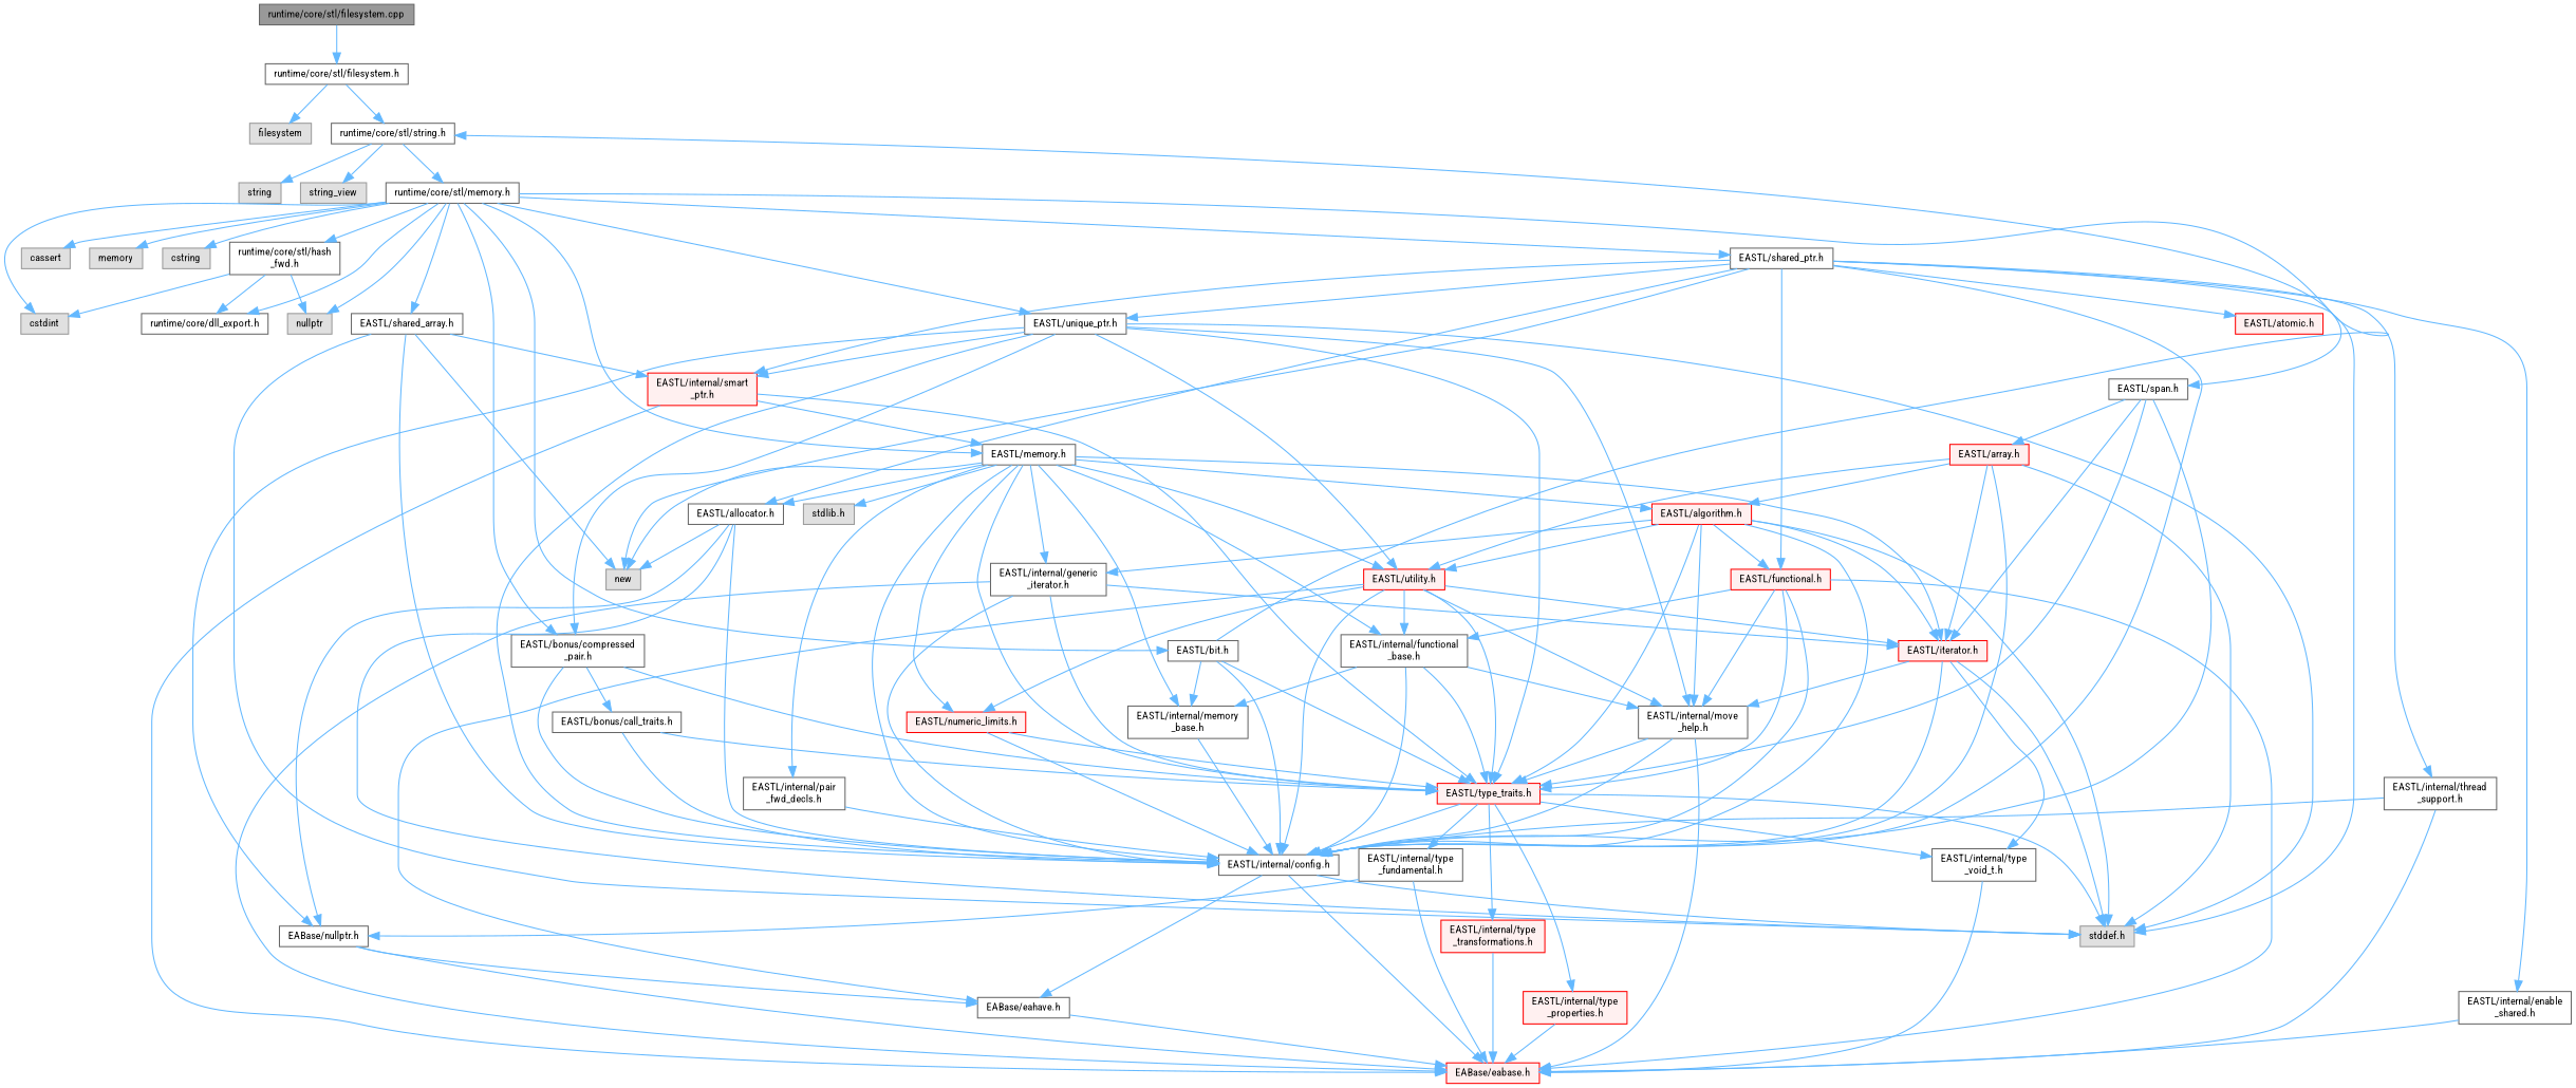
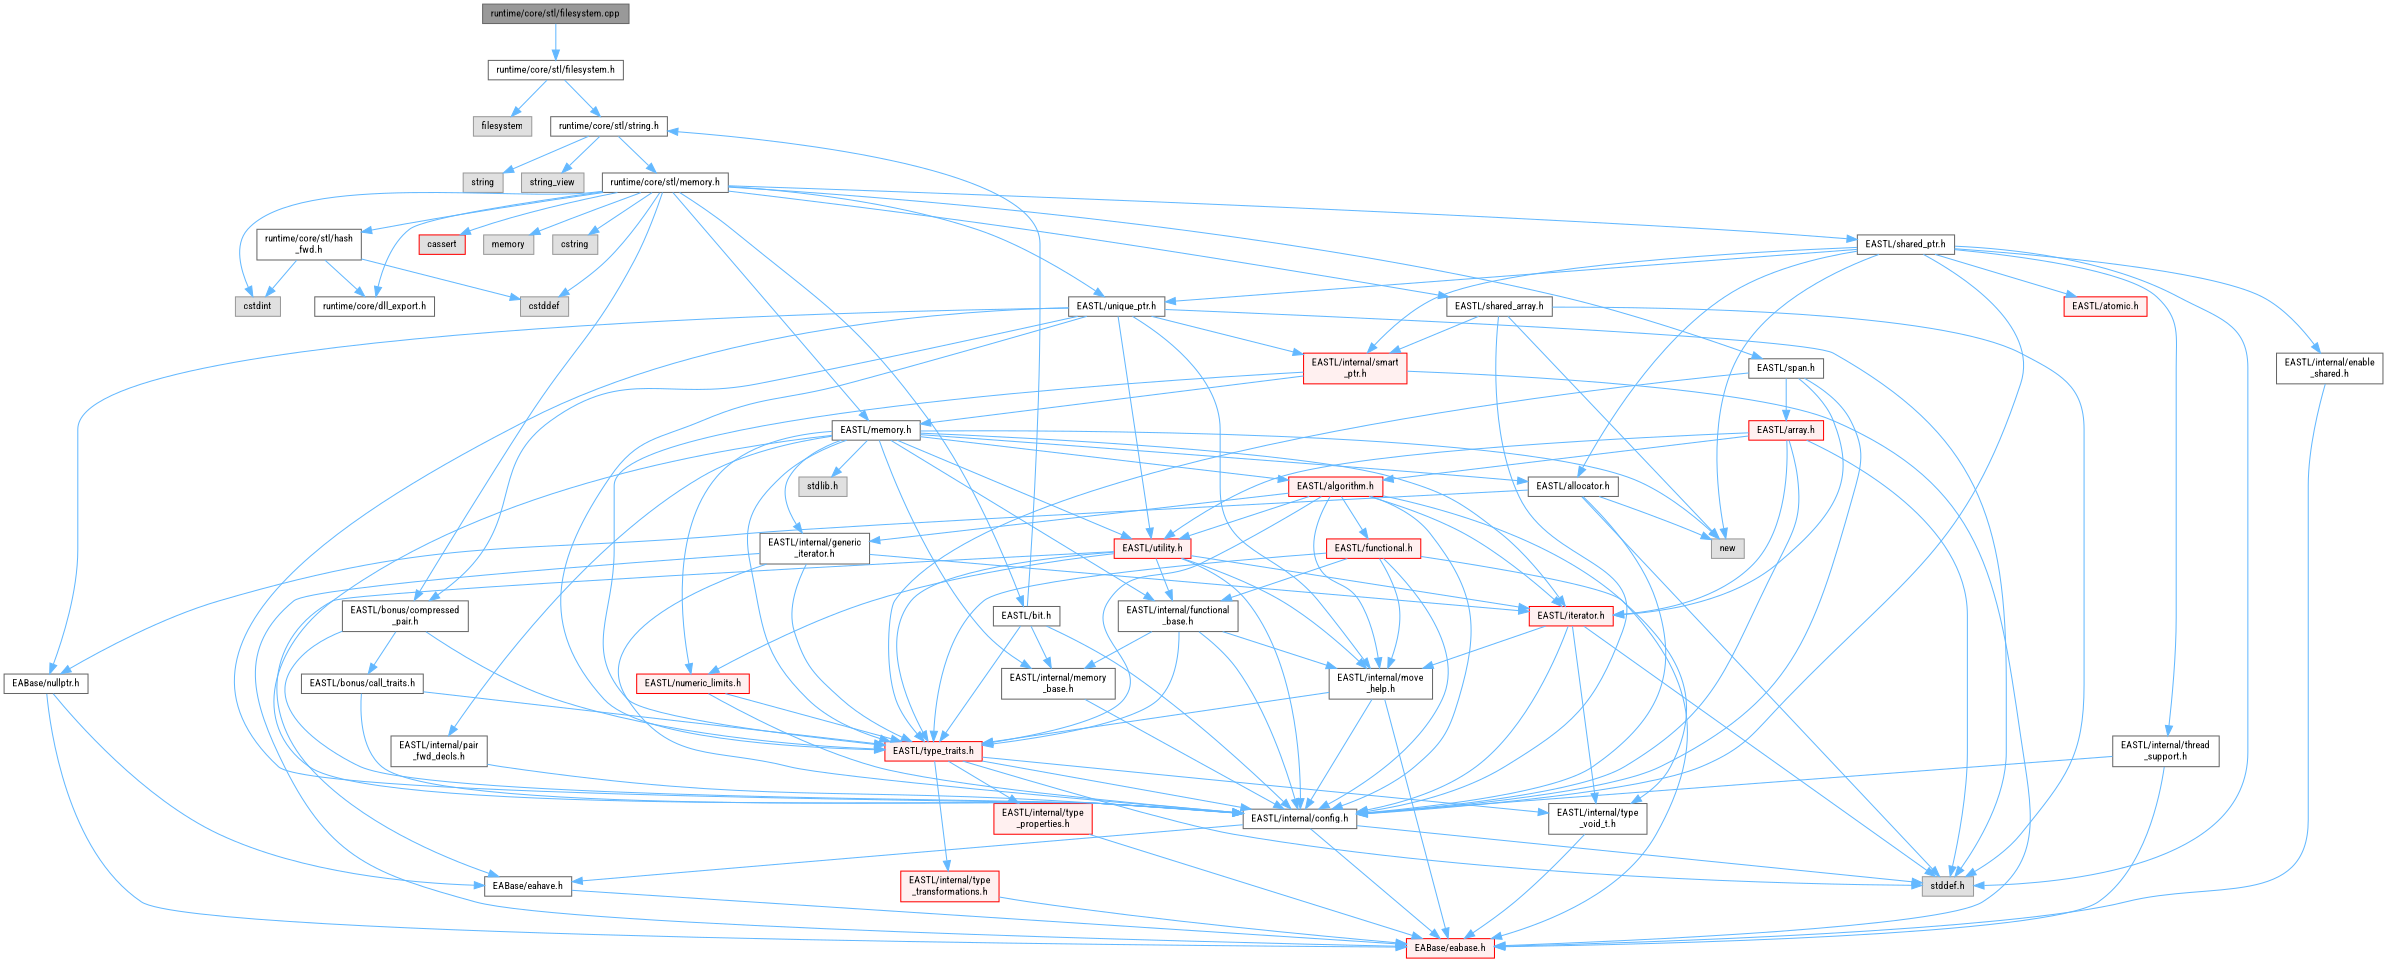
  digraph {
    fontname="Roboto Condensed"
    node [color=grey40 fillcolor=white fontname="Roboto Condensed" fontsize=10 shape=box style=filled]
    edge [color=steelblue1 fontname="Roboto Condensed" fontsize=10 labelfontname=Helvetica labelfontsize=10 style=solid]
    n1 [color=gray40 fillcolor=grey60 fontcolor=black height=0.2 label="runtime/core/stl/filesystem.cpp" width=0.4]
    n2 [height=0.2 label="runtime/core/stl/filesystem.h" width=0.4]
    n3 [color=grey60 fillcolor="#E0E0E0" height=0.2 label=filesystem width=0.4]
    n4 [height=0.2 label="runtime/core/stl/string.h" width=0.4]
    n5 [color=grey60 fillcolor="#E0E0E0" height=0.2 label=string width=0.4]
    n6 [color=grey60 fillcolor="#E0E0E0" height=0.2 label=string_view width=0.4]
    n7 [height=0.2 label="runtime/core/stl/memory.h" width=0.4]
-   n8 [color=grey60 fillcolor="#E0E0E0" height=0.2 label=nullptr width=0.4]
+   n8 [color=grey60 fillcolor="#E0E0E0" height=0.2 label=cstddef width=0.4]
    n9 [color=grey60 fillcolor="#E0E0E0" height=0.2 label=cstdint width=0.4]
-   n10 [color=grey60 fillcolor="#E0E0E0" height=0.2 label=cassert width=0.4]
+   n10 [color=red fillcolor="#E0E0E0" height=0.2 label=cassert width=0.4]
    n11 [color=grey60 fillcolor="#E0E0E0" height=0.2 label=memory width=0.4]
    n12 [color=grey60 fillcolor="#E0E0E0" height=0.2 label=cstring width=0.4]
    n13 [height=0.2 label="EASTL/bit.h" width=0.4]
    n14 [height=0.2 label="EASTL/memory.h" width=0.4]
    n15 [height=0.2 label="EASTL/shared_array.h" width=0.4]
    n16 [height=0.2 label="EASTL/unique_ptr.h" width=0.4]
    n17 [height=0.2 label="EASTL/bonus/compressed\l_pair.h" width=0.4]
    n18 [height=0.2 label="EASTL/shared_ptr.h" width=0.4]
    n19 [height=0.2 label="EASTL/span.h" width=0.4]
    n20 [height=0.2 label="runtime/core/dll_export.h" width=0.4]
    n21 [height=0.2 label="runtime/core/stl/hash\l_fwd.h" width=0.4]
    n22 [height=0.2 label="EASTL/internal/config.h" width=0.4]
    n23 [height=0.2 label="EASTL/internal/memory\l_base.h" width=0.4]
    n24 [color=red fillcolor="#FFF0F0" height=0.2 label="EASTL/type_traits.h" width=0.4]
    n25 [height=0.2 label="EASTL/internal/generic\l_iterator.h" width=0.4]
    n26 [color=red fillcolor="#FFF0F0" height=0.2 label="EASTL/iterator.h" width=0.4]
    n27 [height=0.2 label="EASTL/internal/pair\l_fwd_decls.h" width=0.4]
    n28 [height=0.2 label="EASTL/internal/functional\l_base.h" width=0.4]
    n29 [color=red fillcolor="#FFF0F0" height=0.2 label="EASTL/algorithm.h" width=0.4]
    n30 [color=red fillcolor="#FFF0F0" height=0.2 label="EASTL/utility.h" width=0.4]
    n31 [color=red fillcolor="#FFF0F0" height=0.2 label="EASTL/numeric_limits.h" width=0.4]
    n32 [height=0.2 label="EASTL/allocator.h" width=0.4]
    n33 [color=grey60 fillcolor="#E0E0E0" height=0.2 label=new width=0.4]
    n34 [color=grey60 fillcolor="#E0E0E0" height=0.2 label="stdlib.h" width=0.4]
    n35 [color=grey60 fillcolor="#E0E0E0" height=0.2 label="stddef.h" width=0.4]
    n36 [color=red fillcolor="#FFF0F0" height=0.2 label="EASTL/internal/smart\l_ptr.h" width=0.4]
    n37 [height=0.2 label="EABase/nullptr.h" width=0.4]
    n38 [height=0.2 label="EASTL/internal/move\l_help.h" width=0.4]
    n39 [height=0.2 label="EASTL/bonus/call_traits.h" width=0.4]
    n40 [color=red fillcolor="#FFF0F0" height=0.2 label="EASTL/functional.h" width=0.4]
    n41 [height=0.2 label="EASTL/internal/thread\l_support.h" width=0.4]
    n42 [color=red fillcolor="#FFF0F0" height=0.2 label="EASTL/atomic.h" width=0.4]
    n43 [height=0.2 label="EASTL/internal/enable\l_shared.h" width=0.4]
    n44 [color=red fillcolor="#FFF0F0" height=0.2 label="EASTL/array.h" width=0.4]
    n45 [color=red fillcolor="#FFF0F0" height=0.2 label="EABase/eabase.h" width=0.4]
    n46 [height=0.2 label="EABase/eahave.h" width=0.4]
-   n47 [height=0.2 label="EASTL/internal/type\l_fundamental.h" width=0.4]
    n48 [color=red fillcolor="#FFF0F0" height=0.2 label="EASTL/internal/type\l_transformations.h" width=0.4]
    n49 [height=0.2 label="EASTL/internal/type\l_void_t.h" width=0.4]
    n50 [color=red fillcolor="#FFF0F0" height=0.2 label="EASTL/internal/type\l_properties.h" width=0.4]
    n1 -> n2
    n2 -> n3
    n2 -> n4
    n4 -> n5
    n4 -> n6
    n4 -> n7
    n7 -> n8
    n7 -> n9
    n7 -> n10
    n7 -> n11
    n7 -> n12
    n7 -> n13
    n7 -> n14
    n7 -> n15
    n7 -> n16
    n7 -> n17
    n7 -> n18
    n7 -> n19
    n7 -> n20
    n7 -> n21
    n13 -> n4
    n13 -> n22
    n13 -> n23
    n13 -> n24
    n14 -> n22
    n14 -> n23
    n14 -> n24
    n14 -> n25
    n14 -> n26
    n14 -> n27
    n14 -> n28
    n14 -> n29
    n14 -> n30
    n14 -> n31
    n14 -> n32
    n14 -> n33
    n14 -> n34
    n15 -> n22
    n15 -> n33
    n15 -> n35
    n15 -> n36
    n16 -> n17
    n16 -> n22
    n16 -> n24
    n16 -> n30
    n16 -> n35
    n16 -> n36
    n16 -> n37
    n16 -> n38
    n17 -> n22
    n17 -> n24
    n17 -> n39
    n18 -> n16
    n18 -> n22
    n18 -> n32
    n18 -> n33
    n18 -> n35
    n18 -> n36
-   n18 -> n40
    n18 -> n41
    n18 -> n42
    n18 -> n43
    n19 -> n22
    n19 -> n24
    n19 -> n26
    n19 -> n44
    n21 -> n8
    n21 -> n9
    n21 -> n20
    n22 -> n35
    n22 -> n45
    n22 -> n46
    n23 -> n22
    n24 -> n22
    n24 -> n35
-   n24 -> n47
    n24 -> n48
    n24 -> n49
    n24 -> n50
    n25 -> n22
    n25 -> n24
    n25 -> n26
    n25 -> n45
    n26 -> n22
    n26 -> n35
    n26 -> n38
    n26 -> n49
    n27 -> n22
    n28 -> n22
    n28 -> n23
    n28 -> n24
    n28 -> n38
    n29 -> n22
    n29 -> n24
    n29 -> n25
    n29 -> n26
    n29 -> n30
-   n29 -> n35
+   n29 -> n49
    n29 -> n38
    n29 -> n40
    n30 -> n22
    n30 -> n24
    n30 -> n26
    n30 -> n28
    n30 -> n31
    n30 -> n38
    n30 -> n46
    n31 -> n22
    n31 -> n24
    n32 -> n22
    n32 -> n33
    n32 -> n35
    n32 -> n37
    n36 -> n14
    n36 -> n24
    n36 -> n45
    n37 -> n45
    n37 -> n46
    n38 -> n22
    n38 -> n24
    n38 -> n45
    n39 -> n22
    n39 -> n24
    n40 -> n22
    n40 -> n24
    n40 -> n28
    n40 -> n38
    n40 -> n45
    n41 -> n22
    n41 -> n45
    n43 -> n45
    n44 -> n22
    n44 -> n26
    n44 -> n29
    n44 -> n30
    n44 -> n35
    n46 -> n45
-   n47 -> n37
-   n47 -> n45
    n48 -> n45
    n49 -> n45
    n50 -> n45
  }
